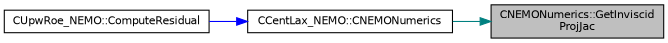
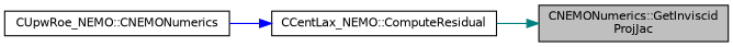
  digraph {
    rankdir=RL
    node [color=black fillcolor=white fontname=Helvetica fontsize=10 shape=record style=filled]
    edge [dir=back fontname=Helvetica fontsize=10 labelfontname=Helvetica labelfontsize=10 style=solid]
    n1 [fillcolor=grey75 fontcolor=black height=0.2 label="CNEMONumerics::GetInviscid\lProjJac" width=0.4]
-   n2 [height=0.2 label="CCentLax_NEMO::CNEMONumerics" width=0.4]
-   n3 [height=0.2 label="CUpwRoe_NEMO::ComputeResidual" width=0.4]
+   n2 [height=0.2 label="CCentLax_NEMO::ComputeResidual" width=0.4]
+   n3 [height=0.2 label="CUpwRoe_NEMO::CNEMONumerics" width=0.4]
    n1 -> n2 [color=teal]
    n2 -> n3 [color=blue]
  }
